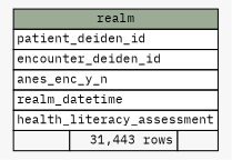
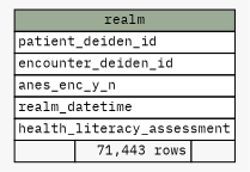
  digraph {
    bgcolor="#f7f7f7"
    fontname="IBM Plex Mono"
    fontsize=11
    nodesep=0.18
    rankdir=RL
    ranksep=0.46
-   n1 [fontname="IBM Plex Mono" fontsize=11 label=<     <TABLE BORDER="0" CELLBORDER="1" CELLSPACING="0" BGCOLOR="#ffffff">       <TR><TD COLSPAN="3" BGCOLOR="#9bab96" ALIGN="CENTER">realm</TD></TR>       <TR><TD PORT="patient_deiden_id" COLSPAN="3" ALIGN="LEFT">patient_deiden_id</TD></TR>       <TR><TD PORT="encounter_deiden_id" COLSPAN="3" ALIGN="LEFT">encounter_deiden_id</TD></TR>       <TR><TD PORT="anes_enc_y_n" COLSPAN="3" ALIGN="LEFT">anes_enc_y_n</TD></TR>       <TR><TD PORT="realm_datetime" COLSPAN="3" ALIGN="LEFT">realm_datetime</TD></TR>       <TR><TD PORT="health_literacy_assessment" COLSPAN="3" ALIGN="LEFT">health_literacy_assessment</TD></TR>       <TR><TD ALIGN="LEFT" BGCOLOR="#f7f7f7">  </TD><TD ALIGN="RIGHT" BGCOLOR="#f7f7f7">31,443 rows</TD><TD ALIGN="RIGHT" BGCOLOR="#f7f7f7">  </TD></TR>     </TABLE>> shape=plaintext]
+   n1 [fontname="IBM Plex Mono" fontsize=11 label=<     <TABLE BORDER="0" CELLBORDER="1" CELLSPACING="0" BGCOLOR="#ffffff">       <TR><TD COLSPAN="3" BGCOLOR="#9bab96" ALIGN="CENTER">realm</TD></TR>       <TR><TD PORT="patient_deiden_id" COLSPAN="3" ALIGN="LEFT">patient_deiden_id</TD></TR>       <TR><TD PORT="encounter_deiden_id" COLSPAN="3" ALIGN="LEFT">encounter_deiden_id</TD></TR>       <TR><TD PORT="anes_enc_y_n" COLSPAN="3" ALIGN="LEFT">anes_enc_y_n</TD></TR>       <TR><TD PORT="realm_datetime" COLSPAN="3" ALIGN="LEFT">realm_datetime</TD></TR>       <TR><TD PORT="health_literacy_assessment" COLSPAN="3" ALIGN="LEFT">health_literacy_assessment</TD></TR>       <TR><TD ALIGN="LEFT" BGCOLOR="#f7f7f7">  </TD><TD ALIGN="RIGHT" BGCOLOR="#f7f7f7">71,443 rows</TD><TD ALIGN="RIGHT" BGCOLOR="#f7f7f7">  </TD></TR>     </TABLE>> shape=plaintext]
  }
